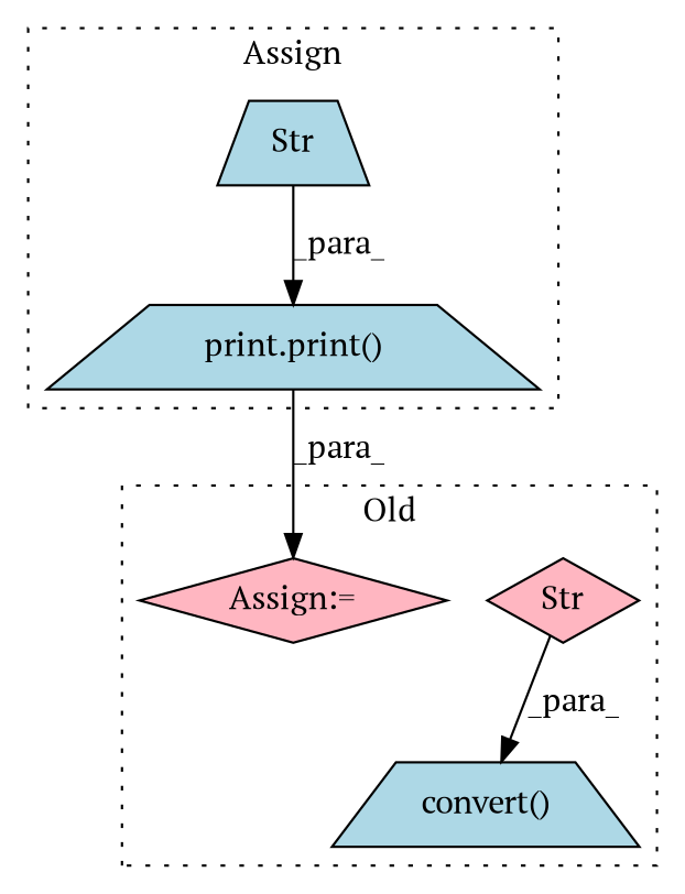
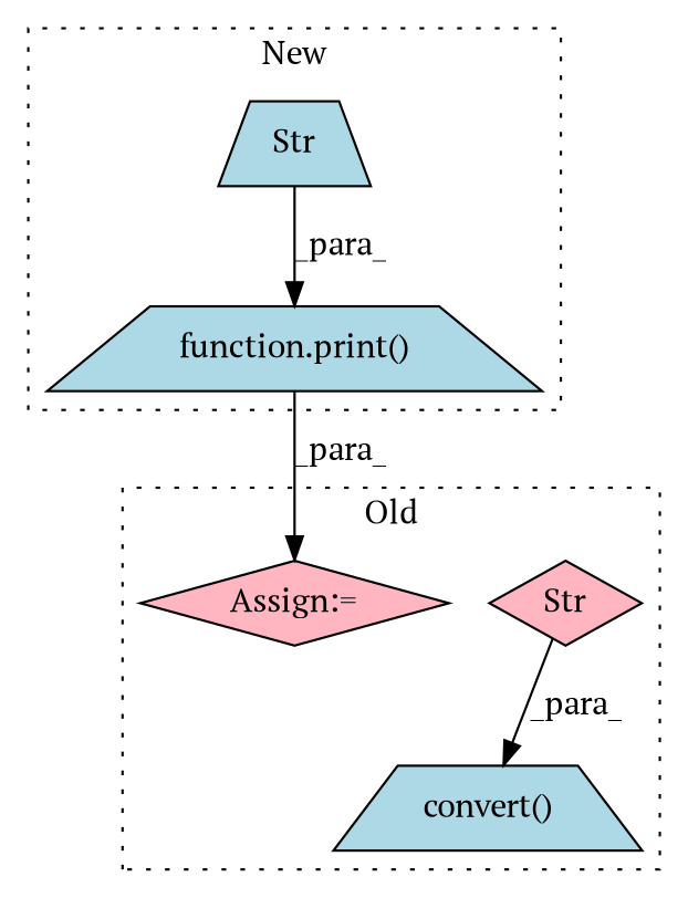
  digraph {
    fontname="PT Serif"
    node [a=75 fillcolor=lightblue fontname="PT Serif" shape=trapezium style=filled]
    edge [fontname="PT Serif"]
-   n1 [l="6,1" label="print.print()" s="1031,1071"]
+   n1 [l="6,1" label="function.print()" s="1031,1071"]
    n2 [a=66 l=34 label=Str s=1037]
    n3 [l="34,1" label="convert()" s="2403,2442"]
    n4 [a=66 fillcolor=lightpink l=5 label=Str s=2437 shape=diamond]
    n5 [a=68 fillcolor=lightpink l=3 label="Assign:=" s=2945 shape=diamond]
    subgraph cluster_1 {
-     label=Assign
+     label=New
      style=dotted
      n1
      n2
    }
    subgraph cluster_2 {
      label=Old
      style=dotted
      n3
      n4
      n5
    }
    n1 -> n5 [label=_para_]
    n2 -> n1 [label=_para_]
    n4 -> n3 [label=_para_]
  }
